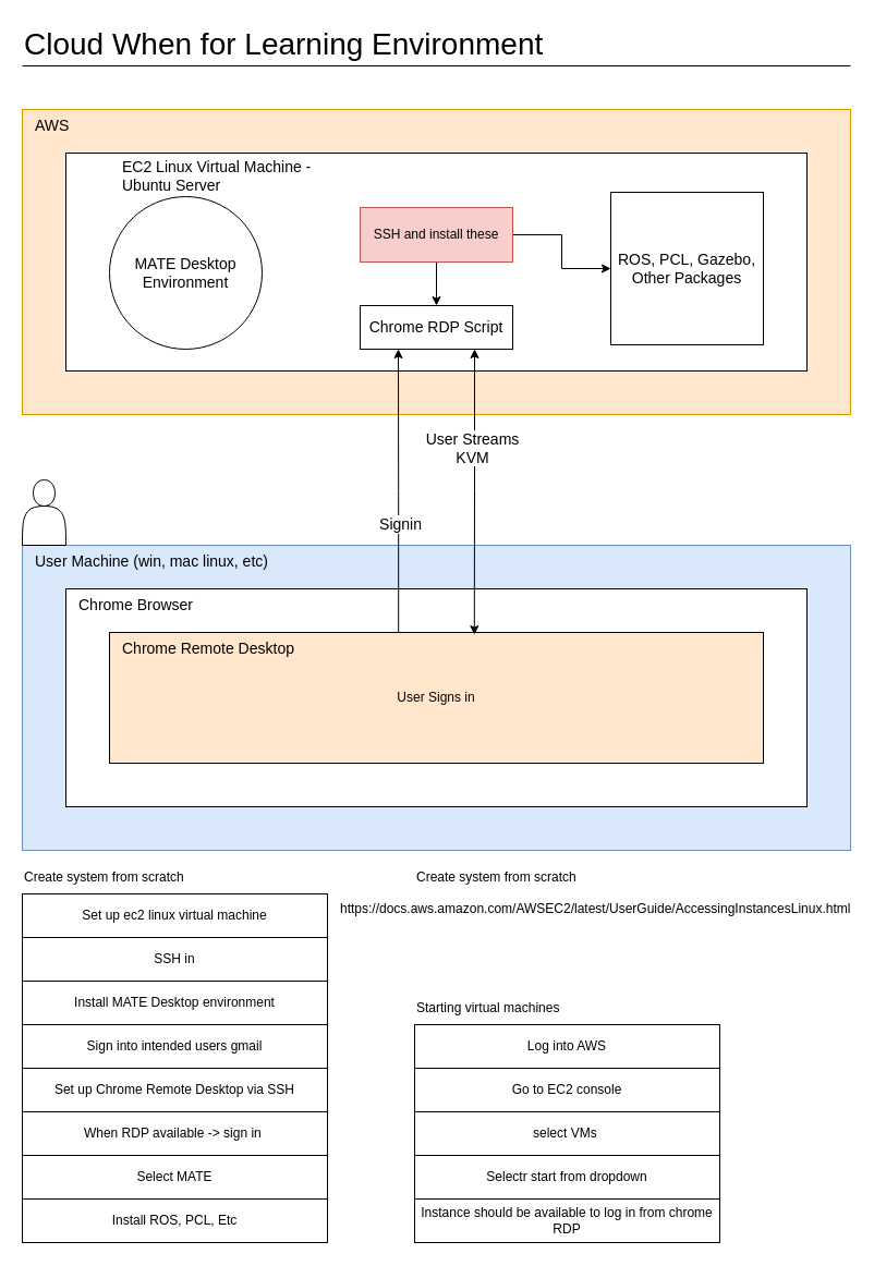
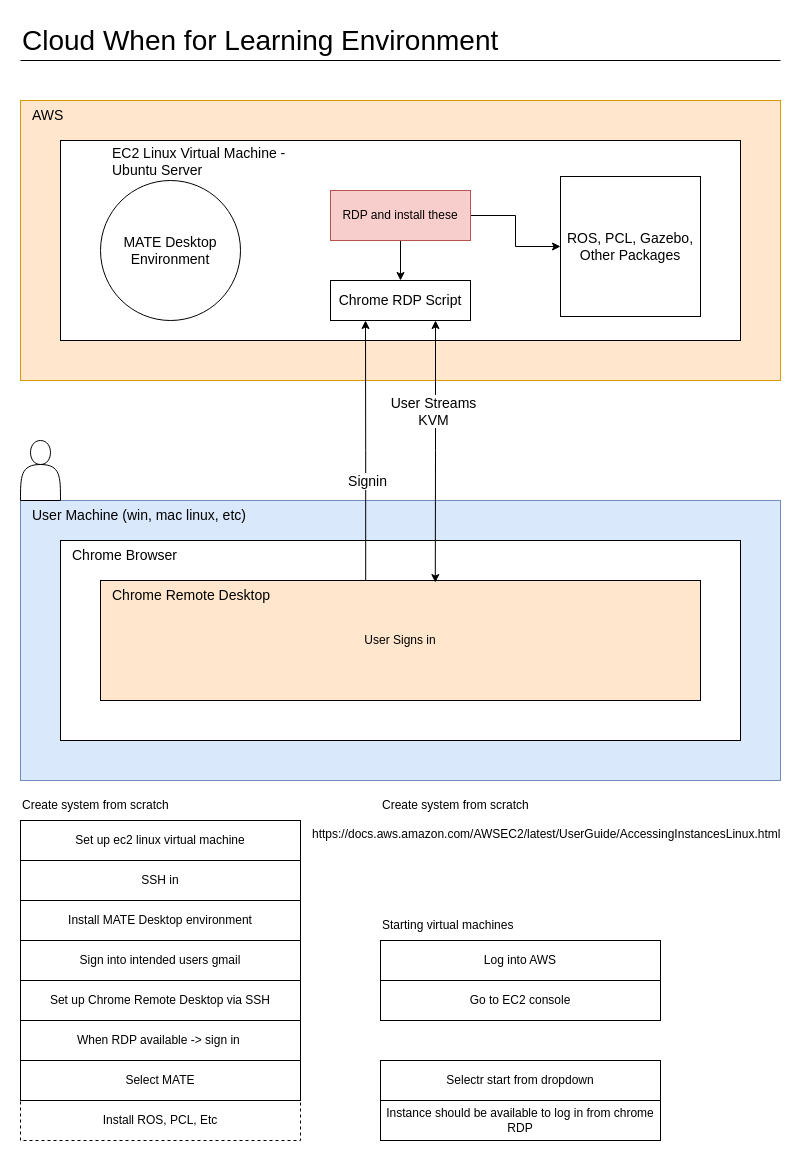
  <mxCell id="0" />
  <mxCell id="1" parent="0" />
  <mxCell id="2" value="" style="rounded=0;whiteSpace=wrap;html=1;fillColor=#ffe6cc;strokeColor=#d79b00;" parent="1" vertex="1"><mxGeometry x="20" y="100" width="760" height="280" as="geometry" /></mxCell>
  <mxCell id="3" value="" style="endArrow=none;html=1;rounded=0;" parent="1" edge="1"><mxGeometry width="50" height="50" relative="1" as="geometry"><mxPoint x="20" y="60" as="sourcePoint" /><mxPoint x="780" y="60" as="targetPoint" /></mxGeometry></mxCell>
  <mxCell id="4" value="Cloud When for Learning Environment" style="text;html=1;strokeColor=none;fillColor=none;align=left;verticalAlign=bottom;whiteSpace=wrap;rounded=0;fontStyle=0;fontSize=28;labelPosition=center;verticalLabelPosition=middle;" parent="1" vertex="1"><mxGeometry x="20" y="20" width="510" height="40" as="geometry" /></mxCell>
  <mxCell id="5" value="AWS" style="text;html=1;strokeColor=none;fillColor=none;align=left;verticalAlign=middle;whiteSpace=wrap;rounded=0;fontSize=14;" parent="1" vertex="1"><mxGeometry x="30" y="100" width="120" height="30" as="geometry" /></mxCell>
  <mxCell id="6" value="" style="rounded=0;whiteSpace=wrap;html=1;" parent="1" vertex="1"><mxGeometry x="60" y="140" width="680" height="200" as="geometry" /></mxCell>
  <mxCell id="7" value="EC2 Linux Virtual Machine - Ubuntu Server" style="text;html=1;strokeColor=none;fillColor=none;align=left;verticalAlign=middle;whiteSpace=wrap;rounded=0;fontSize=14;" parent="1" vertex="1"><mxGeometry x="110" y="146" width="190" height="30" as="geometry" /></mxCell>
  <mxCell id="8" value="MATE Desktop Environment" style="ellipse;whiteSpace=wrap;html=1;fontSize=14;" parent="1" vertex="1"><mxGeometry x="100" y="180" width="140" height="140" as="geometry" /></mxCell>
  <mxCell id="9" value="ROS, PCL, Gazebo, Other Packages" style="rounded=0;whiteSpace=wrap;html=1;fontSize=14;" parent="1" vertex="1"><mxGeometry x="560" y="176" width="140" height="140" as="geometry" /></mxCell>
  <mxCell id="10" value="Chrome RDP Script" style="rounded=0;whiteSpace=wrap;html=1;fontSize=14;" parent="1" vertex="1"><mxGeometry x="330" y="280" width="140" height="40" as="geometry" /></mxCell>
  <mxCell id="11" value="" style="rounded=0;whiteSpace=wrap;html=1;fillColor=#dae8fc;strokeColor=#6c8ebf;" parent="1" vertex="1"><mxGeometry x="20" y="500" width="760" height="280" as="geometry" /></mxCell>
  <mxCell id="12" value="User Machine (win, mac linux, etc)" style="text;html=1;strokeColor=none;fillColor=none;align=left;verticalAlign=middle;whiteSpace=wrap;rounded=0;fontSize=14;" parent="1" vertex="1"><mxGeometry x="30" y="500" width="290" height="30" as="geometry" /></mxCell>
  <mxCell id="13" value="" style="rounded=0;whiteSpace=wrap;html=1;" parent="1" vertex="1"><mxGeometry x="60" y="540" width="680" height="200" as="geometry" /></mxCell>
  <mxCell id="14" value="Chrome Browser" style="text;html=1;strokeColor=none;fillColor=none;align=left;verticalAlign=middle;whiteSpace=wrap;rounded=0;fontSize=14;" parent="1" vertex="1"><mxGeometry x="70" y="540" width="190" height="30" as="geometry" /></mxCell>
  <mxCell id="15" style="edgeStyle=orthogonalEdgeStyle;rounded=0;orthogonalLoop=1;jettySize=auto;html=1;fontSize=14;entryX=0.25;entryY=1;entryDx=0;entryDy=0;exitX=0.442;exitY=0;exitDx=0;exitDy=0;exitPerimeter=0;" parent="1" source="17" target="10" edge="1"><mxGeometry relative="1" as="geometry" /></mxCell>
  <mxCell id="16" value="Signin" style="edgeLabel;html=1;align=center;verticalAlign=middle;resizable=0;points=[];fontSize=14;" parent="15" vertex="1" connectable="0"><mxGeometry x="-0.178" y="-1" relative="1" as="geometry"><mxPoint y="7" as="offset" /></mxGeometry></mxCell>
  <mxCell id="17" value="User Signs in" style="rounded=0;whiteSpace=wrap;html=1;fillColor=#ffe6cc;" parent="1" vertex="1"><mxGeometry x="100" y="580" width="600" height="120" as="geometry" /></mxCell>
  <mxCell id="18" value="Chrome Remote Desktop" style="text;html=1;strokeColor=none;fillColor=none;align=left;verticalAlign=middle;whiteSpace=wrap;rounded=0;fontSize=14;" parent="1" vertex="1"><mxGeometry x="110" y="580" width="190" height="30" as="geometry" /></mxCell>
  <mxCell id="19" style="edgeStyle=orthogonalEdgeStyle;rounded=0;orthogonalLoop=1;jettySize=auto;html=1;entryX=0.558;entryY=0.017;entryDx=0;entryDy=0;entryPerimeter=0;fontSize=14;exitX=0.75;exitY=1;exitDx=0;exitDy=0;startArrow=classic;startFill=1;" parent="1" source="10" target="17" edge="1"><mxGeometry relative="1" as="geometry" /></mxCell>
  <mxCell id="20" value="&lt;div&gt;User Streams&lt;/div&gt;&lt;div&gt;KVM&lt;/div&gt;" style="edgeLabel;html=1;align=center;verticalAlign=middle;resizable=0;points=[];fontSize=14;" parent="19" vertex="1" connectable="0"><mxGeometry x="-0.152" y="-3" relative="1" as="geometry"><mxPoint y="-21" as="offset" /></mxGeometry></mxCell>
  <mxCell id="21" value="" style="shape=image;verticalLabelPosition=bottom;labelBackgroundColor=default;verticalAlign=top;aspect=fixed;imageAspect=0;image=https://image.similarpng.com/very-thumbnail/2020/12/Google-chrome-logo-in-flat-design-on-transparent-PNG.png;" parent="1" vertex="1"><mxGeometry x="700" y="550" width="30" height="30" as="geometry" /></mxCell>
  <mxCell id="22" value="" style="shape=image;verticalLabelPosition=bottom;labelBackgroundColor=default;verticalAlign=top;aspect=fixed;imageAspect=0;image=https://upload.wikimedia.org/wikipedia/commons/thumb/b/b5/Former_Ubuntu_logo.svg/2560px-Former_Ubuntu_logo.svg.png;clipPath=inset(0% 70.33% 0% 0%);" parent="1" vertex="1"><mxGeometry x="67" y="146" width="32.26" height="29" as="geometry" /></mxCell>
  <mxCell id="23" style="edgeStyle=orthogonalEdgeStyle;rounded=0;orthogonalLoop=1;jettySize=auto;html=1;" parent="1" source="25" target="9" edge="1"><mxGeometry relative="1" as="geometry" /></mxCell>
  <mxCell id="24" style="edgeStyle=orthogonalEdgeStyle;rounded=0;orthogonalLoop=1;jettySize=auto;html=1;entryX=0.5;entryY=0;entryDx=0;entryDy=0;" parent="1" source="25" target="10" edge="1"><mxGeometry relative="1" as="geometry" /></mxCell>
- <mxCell id="25" value="SSH and install these" style="rounded=0;whiteSpace=wrap;html=1;fillColor=#f8cecc;strokeColor=#b85450;" parent="1" vertex="1"><mxGeometry x="330" y="190" width="140" height="50" as="geometry" /></mxCell>
+ <mxCell id="25" value="RDP and install these" style="rounded=0;whiteSpace=wrap;html=1;fillColor=#f8cecc;strokeColor=#b85450;" parent="1" vertex="1"><mxGeometry x="330" y="190" width="140" height="50" as="geometry" /></mxCell>
  <mxCell id="26" value="" style="shape=actor;whiteSpace=wrap;html=1;" parent="1" vertex="1"><mxGeometry x="20" y="440" width="40" height="60" as="geometry" /></mxCell>
  <mxCell id="27" value="Set up ec2 linux virtual machine" style="rounded=0;whiteSpace=wrap;html=1;" vertex="1" parent="1"><mxGeometry x="20" y="820" width="280" height="40" as="geometry" /></mxCell>
  <mxCell id="28" value="Create system from scratch" style="text;html=1;strokeColor=none;fillColor=none;align=left;verticalAlign=middle;whiteSpace=wrap;rounded=0;" vertex="1" parent="1"><mxGeometry x="20" y="790" width="160" height="30" as="geometry" /></mxCell>
  <mxCell id="29" value="SSH in" style="rounded=0;whiteSpace=wrap;html=1;" vertex="1" parent="1"><mxGeometry x="20" y="860" width="280" height="40" as="geometry" /></mxCell>
  <mxCell id="30" value="Install MATE Desktop environment" style="rounded=0;whiteSpace=wrap;html=1;" vertex="1" parent="1"><mxGeometry x="20" y="900" width="280" height="40" as="geometry" /></mxCell>
  <mxCell id="31" value="Set up Chrome Remote Desktop via SSH" style="rounded=0;whiteSpace=wrap;html=1;" vertex="1" parent="1"><mxGeometry x="20" y="980" width="280" height="40" as="geometry" /></mxCell>
  <mxCell id="32" value="When RDP available -&amp;gt; sign in&amp;nbsp;" style="rounded=0;whiteSpace=wrap;html=1;" vertex="1" parent="1"><mxGeometry x="20" y="1020" width="280" height="40" as="geometry" /></mxCell>
- <mxCell id="33" value="Install ROS, PCL, Etc" style="rounded=0;whiteSpace=wrap;html=1;" vertex="1" parent="1"><mxGeometry x="20" y="1100" width="280" height="40" as="geometry" /></mxCell>
+ <mxCell id="33" value="Install ROS, PCL, Etc" style="rounded=0;whiteSpace=wrap;html=1;dashed=1;" vertex="1" parent="1"><mxGeometry x="20" y="1100" width="280" height="40" as="geometry" /></mxCell>
  <mxCell id="34" value="Select MATE" style="rounded=0;whiteSpace=wrap;html=1;" vertex="1" parent="1"><mxGeometry x="20" y="1060" width="280" height="40" as="geometry" /></mxCell>
  <mxCell id="35" value="Starting virtual machines" style="text;html=1;strokeColor=none;fillColor=none;align=left;verticalAlign=middle;whiteSpace=wrap;rounded=0;" vertex="1" parent="1"><mxGeometry x="380" y="910" width="160" height="30" as="geometry" /></mxCell>
  <mxCell id="36" value="Log into AWS" style="rounded=0;whiteSpace=wrap;html=1;" vertex="1" parent="1"><mxGeometry x="380" y="940" width="280" height="40" as="geometry" /></mxCell>
  <mxCell id="37" value="Go to EC2 console" style="rounded=0;whiteSpace=wrap;html=1;" vertex="1" parent="1"><mxGeometry x="380" y="980" width="280" height="40" as="geometry" /></mxCell>
- <mxCell id="38" value="select VMs&amp;nbsp;" style="rounded=0;whiteSpace=wrap;html=1;" vertex="1" parent="1"><mxGeometry x="380" y="1020" width="280" height="40" as="geometry" /></mxCell>
  <mxCell id="39" value="Selectr start from dropdown" style="rounded=0;whiteSpace=wrap;html=1;" vertex="1" parent="1"><mxGeometry x="380" y="1060" width="280" height="40" as="geometry" /></mxCell>
  <mxCell id="40" value="Sign into intended users gmail" style="rounded=0;whiteSpace=wrap;html=1;" vertex="1" parent="1"><mxGeometry x="20" y="940" width="280" height="40" as="geometry" /></mxCell>
  <mxCell id="41" value="Instance should be available to log in from chrome RDP" style="rounded=0;whiteSpace=wrap;html=1;" vertex="1" parent="1"><mxGeometry x="380" y="1100" width="280" height="40" as="geometry" /></mxCell>
  <mxCell id="42" value="&lt;div&gt;&lt;span&gt;https://docs.aws.amazon.com/AWSEC2/latest/UserGuide/AccessingInstancesLinux.html&lt;/span&gt;&lt;/div&gt;" style="text;whiteSpace=wrap;html=1;align=left;" vertex="1" parent="1"><mxGeometry x="310" y="820" width="280" height="60" as="geometry" /></mxCell>
  <mxCell id="43" value="Create system from scratch" style="text;html=1;strokeColor=none;fillColor=none;align=left;verticalAlign=middle;whiteSpace=wrap;rounded=0;" vertex="1" parent="1"><mxGeometry x="380" y="790" width="160" height="30" as="geometry" /></mxCell>
